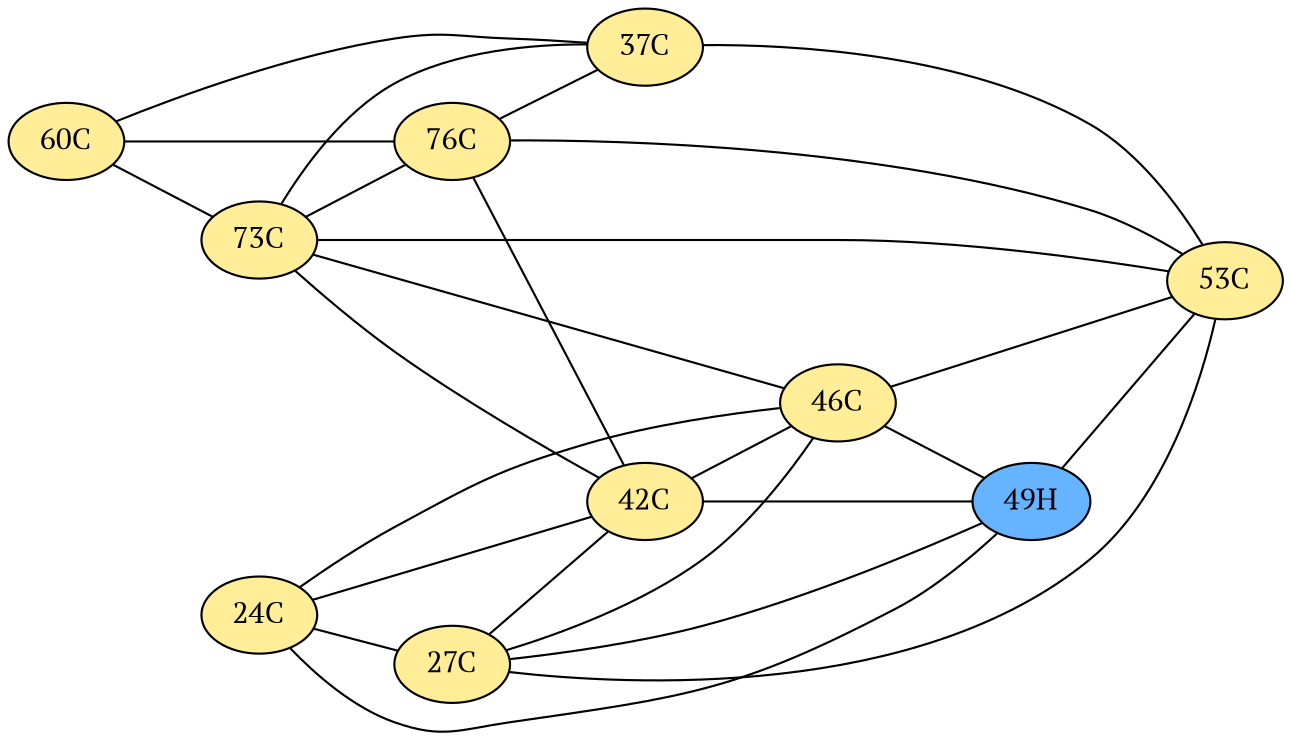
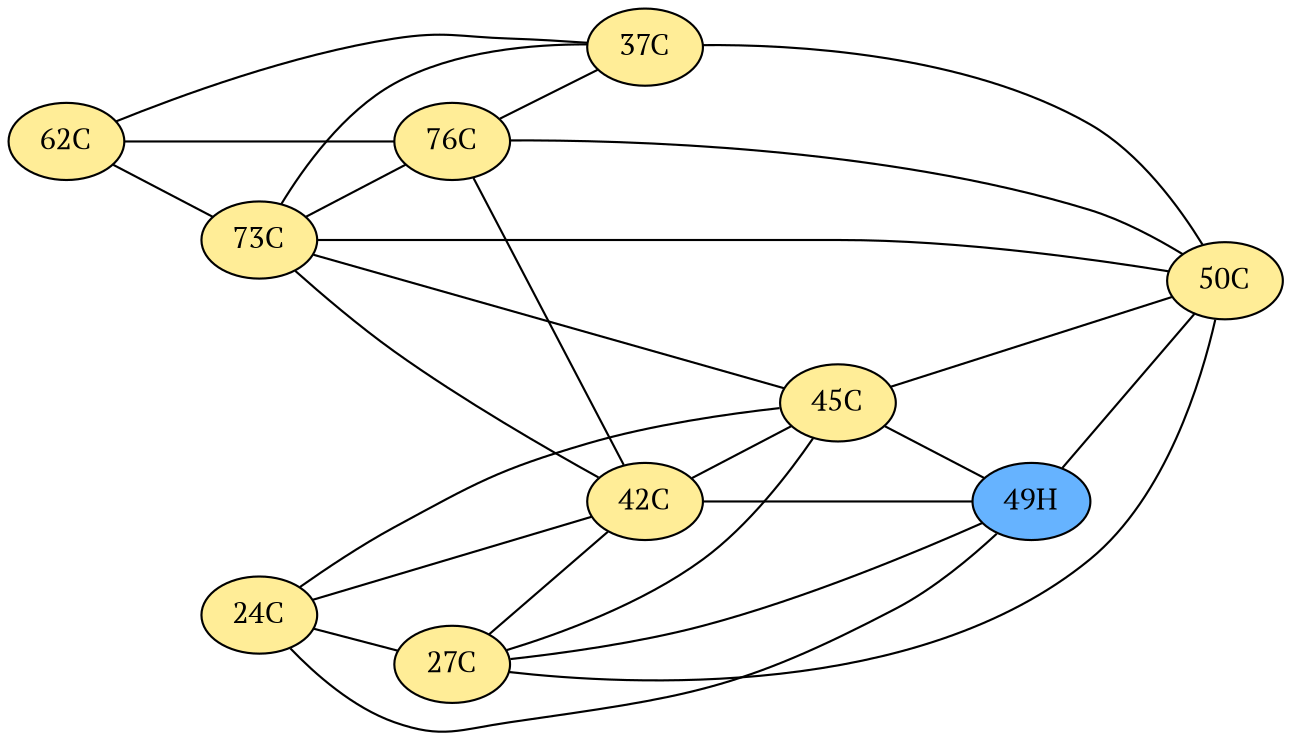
  graph {
    fontname="PT Serif"
    rankdir=LR
    node [fillcolor="#FFED97" fontname="PT Serif" style=radial]
    edge [fontname="PT Serif" penwidth=1]
-   "62C" [label="60C"]
+   "62C"
    "37C"
    "73C"
    "76C"
-   "53C"
+   "53C" [label="50C"]
    "42C"
-   "45C" [label="46C"]
+   "45C"
    "49H" [fillcolor="#66B3FF"]
    "24C"
    "27C"
    "62C" -- "37C"
    "62C" -- "73C"
    "62C" -- "76C"
    "37C" -- "53C"
    "73C" -- "37C"
    "73C" -- "76C"
    "73C" -- "53C"
    "73C" -- "42C"
    "73C" -- "45C"
    "76C" -- "37C"
    "76C" -- "53C"
    "76C" -- "42C"
    "42C" -- "45C"
    "42C" -- "49H"
    "45C" -- "53C"
    "45C" -- "49H"
    "49H" -- "53C"
    "24C" -- "42C"
    "24C" -- "45C"
    "24C" -- "49H"
    "24C" -- "27C"
    "27C" -- "53C"
    "27C" -- "42C"
    "27C" -- "45C"
    "27C" -- "49H"
  }
